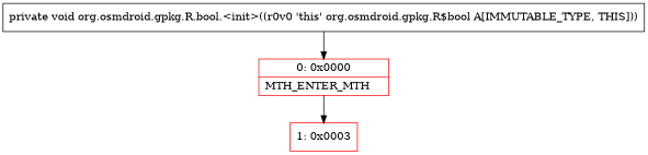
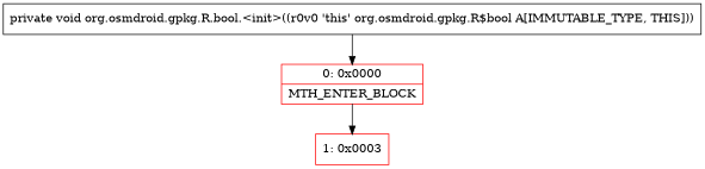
  digraph {
    node [color=red shape=record]
-   n1 [label="{0\:\ 0x0000|MTH_ENTER_MTH\l}"]
+   n1 [label="{0\:\ 0x0000|MTH_ENTER_BLOCK\l}"]
    n2 [label="{1\:\ 0x0003}"]
    n3 [label="{private void org.osmdroid.gpkg.R.bool.\<init\>((r0v0 'this' org.osmdroid.gpkg.R$bool A[IMMUTABLE_TYPE, THIS])) }" color=""]
    subgraph cluster_1 {
      label="R(0)"
    }
    n1 -> n2
    n3 -> n1
  }
